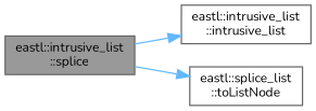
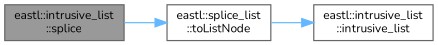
  digraph {
    fontname=Nunito
    rankdir=LR
    node [color=grey40 fillcolor=white fontname=Nunito fontsize=10 shape=box style=filled]
    edge [color=steelblue1 fontname=Nunito fontsize=10 labelfontname=Helvetica labelfontsize=10 style=solid]
    n1 [color=gray40 fillcolor=grey60 fontcolor=black height=0.2 label="eastl::intrusive_list\l::splice" width=0.4]
    n2 [height=0.2 label="eastl::intrusive_list\l::intrusive_list" width=0.4]
    n3 [height=0.2 label="eastl::splice_list\l::toListNode" width=0.4]
-   n1 -> n2
+   n3 -> n2
    n1 -> n3
  }
